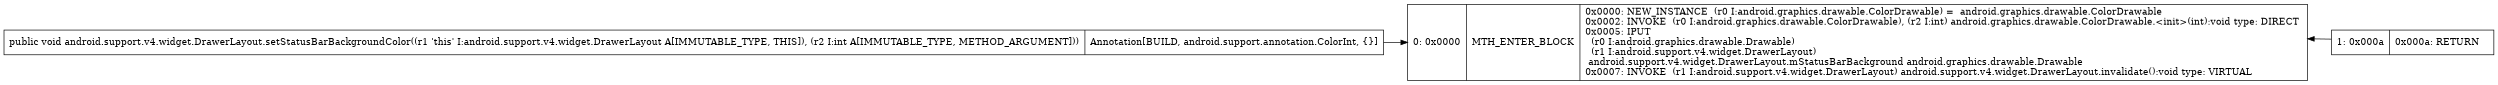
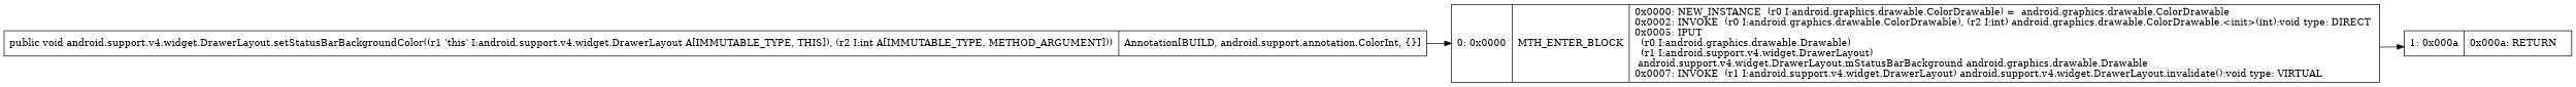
  digraph {
    rankdir=LR
    node [shape=record]
    n1 [label="{0\:\ 0x0000|MTH_ENTER_BLOCK\l|0x0000: NEW_INSTANCE  (r0 I:android.graphics.drawable.ColorDrawable) =  android.graphics.drawable.ColorDrawable \l0x0002: INVOKE  (r0 I:android.graphics.drawable.ColorDrawable), (r2 I:int) android.graphics.drawable.ColorDrawable.\<init\>(int):void type: DIRECT \l0x0005: IPUT  \l  (r0 I:android.graphics.drawable.Drawable)\l  (r1 I:android.support.v4.widget.DrawerLayout)\l android.support.v4.widget.DrawerLayout.mStatusBarBackground android.graphics.drawable.Drawable \l0x0007: INVOKE  (r1 I:android.support.v4.widget.DrawerLayout) android.support.v4.widget.DrawerLayout.invalidate():void type: VIRTUAL \l}"]
    n2 [label="{1\:\ 0x000a|0x000a: RETURN   \l}"]
    n3 [label="{public void android.support.v4.widget.DrawerLayout.setStatusBarBackgroundColor((r1 'this' I:android.support.v4.widget.DrawerLayout A[IMMUTABLE_TYPE, THIS]), (r2 I:int A[IMMUTABLE_TYPE, METHOD_ARGUMENT]))  | Annotation[BUILD, android.support.annotation.ColorInt, \{\}]\l}"]
-   n2 -> n1
+   n1 -> n2
    n3 -> n1
  }
